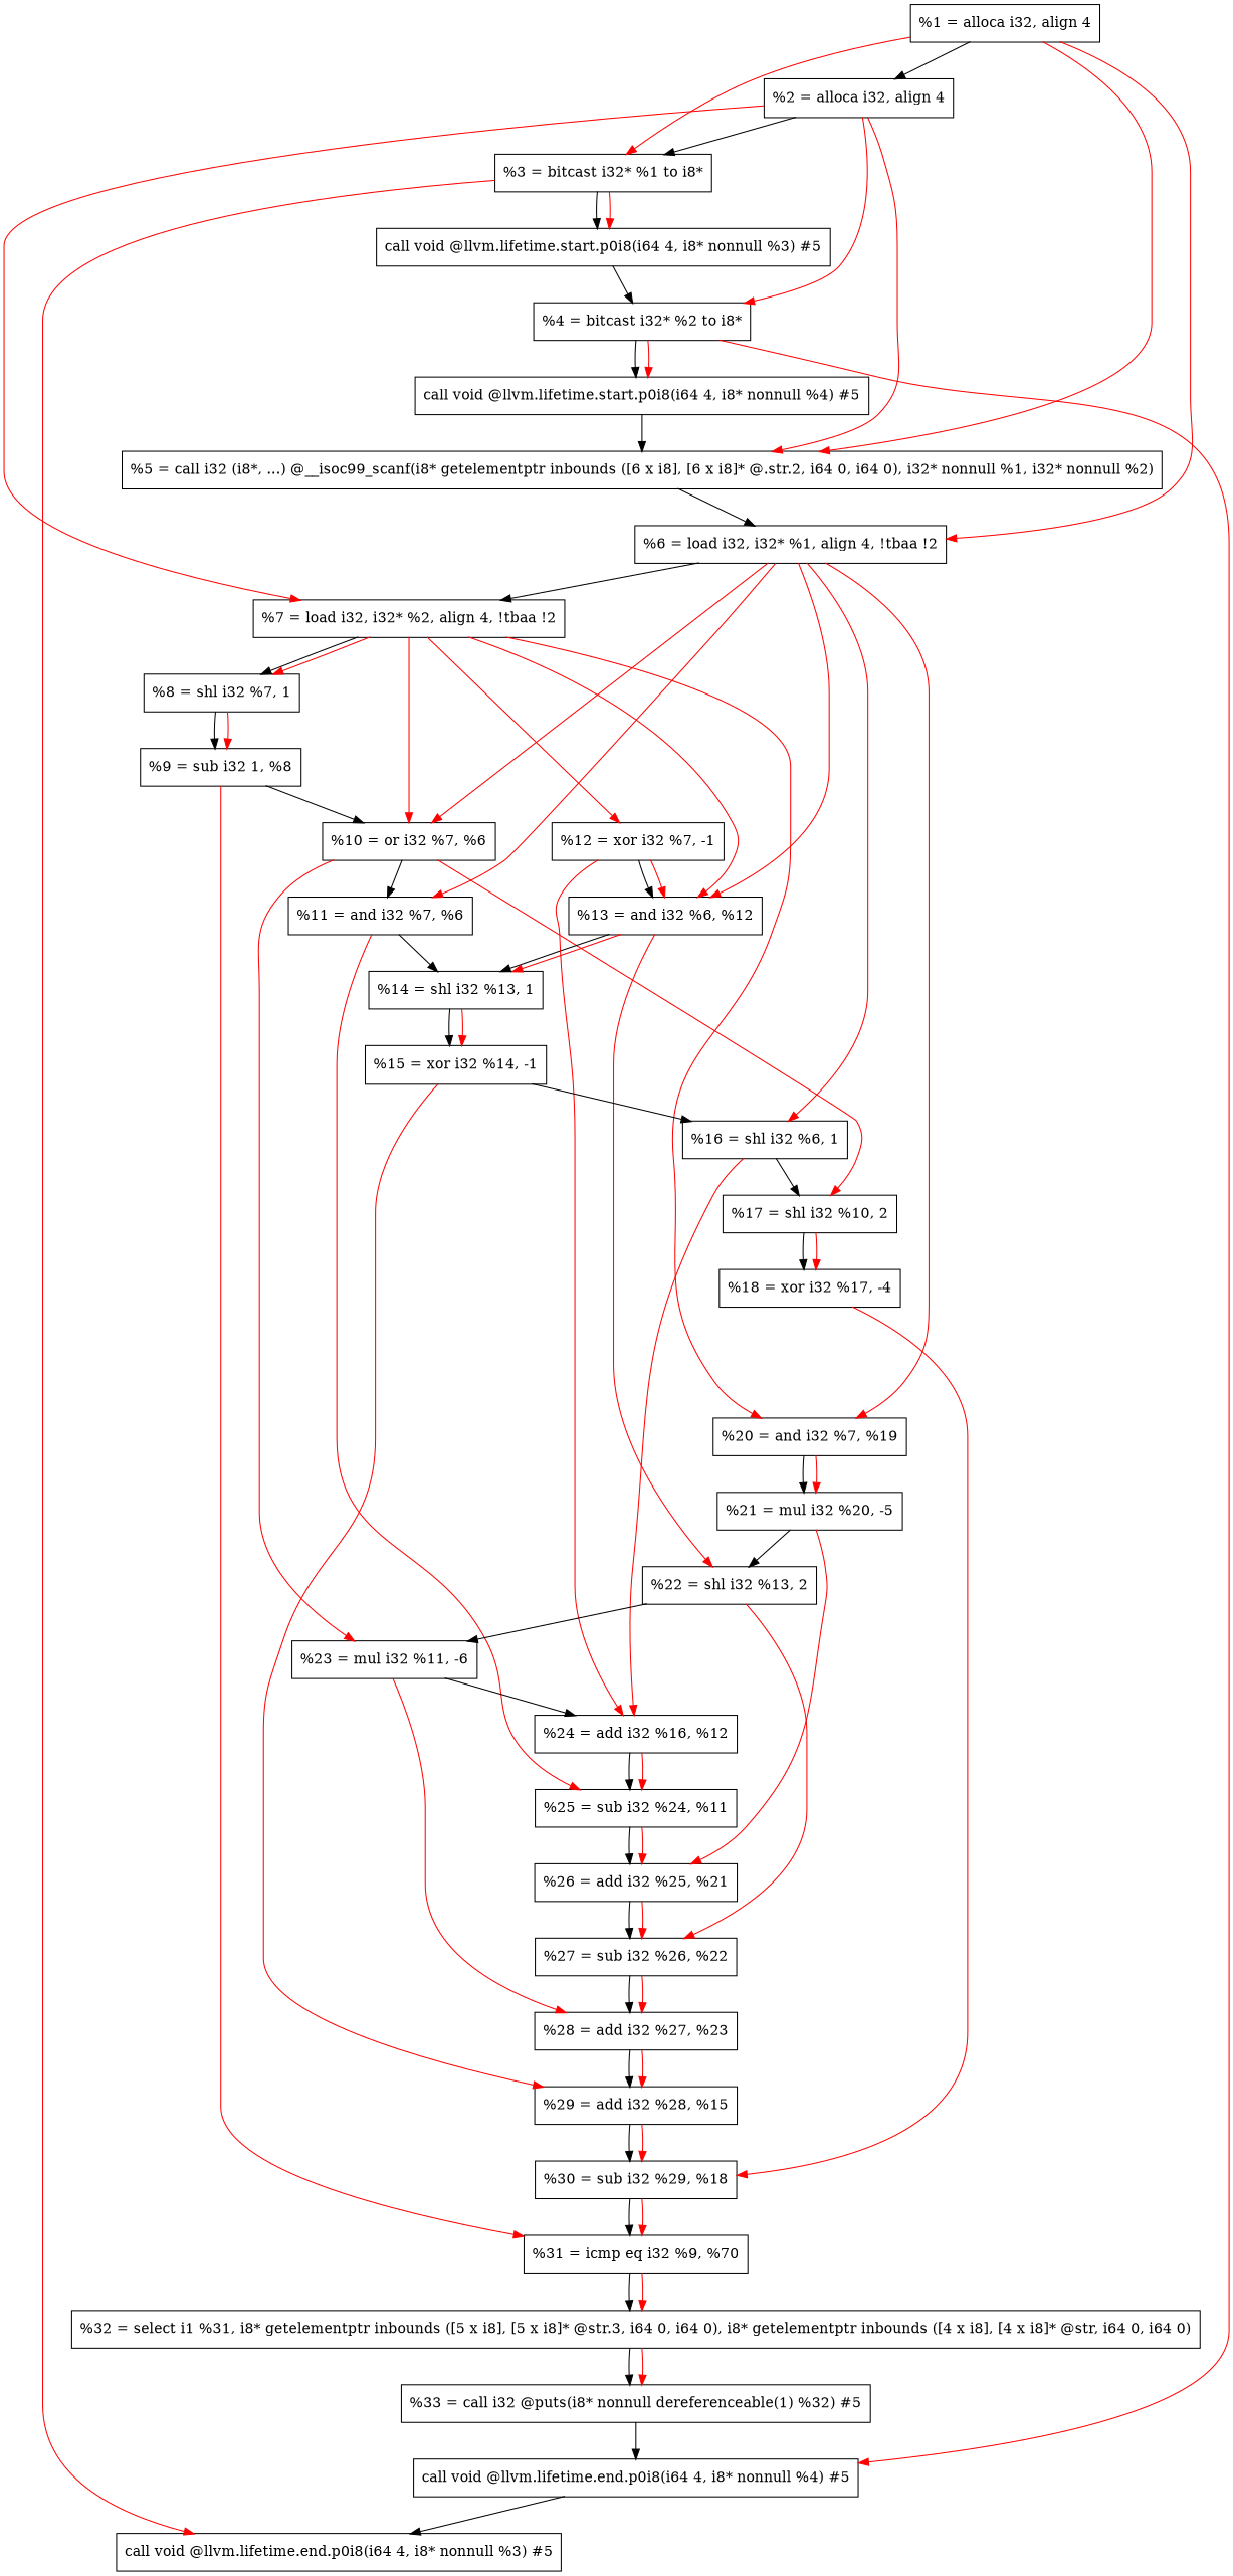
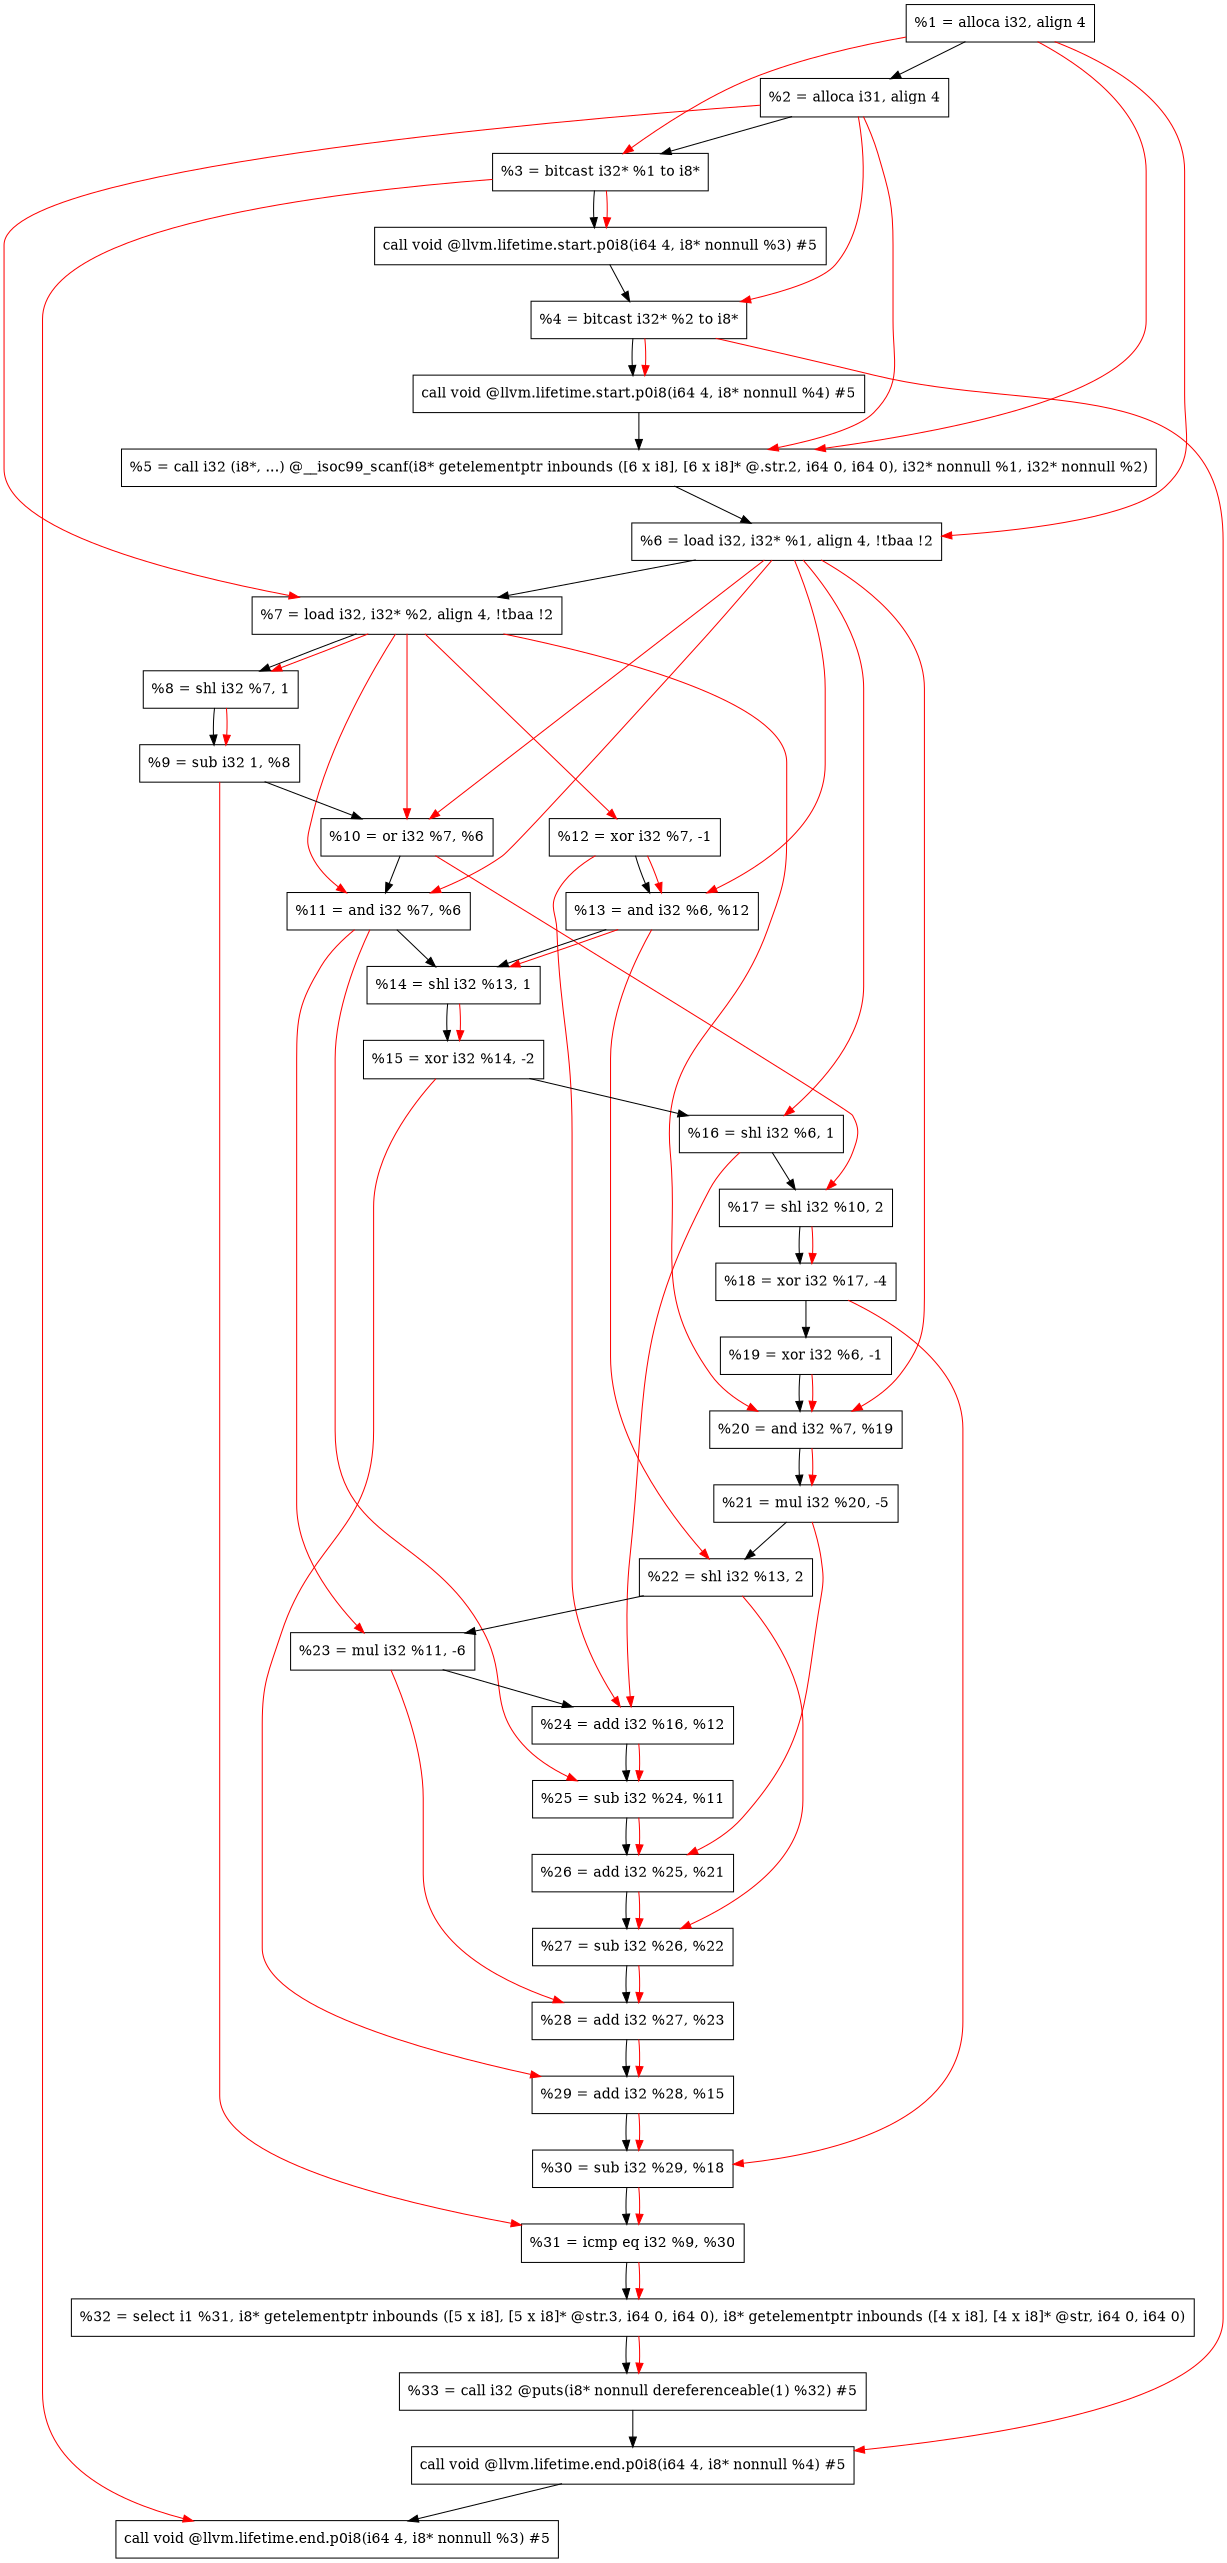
  digraph {
    node [shape=record]
    edge [color=red]
    n1 [label="  %1 = alloca i32, align 4"]
-   n2 [label="  %2 = alloca i32, align 4"]
+   n2 [label="%2 = alloca i31, align 4"]
    n3 [label="  %3 = bitcast i32* %1 to i8*"]
    n4 [label="  %5 = call i32 (i8*, ...) @__isoc99_scanf(i8* getelementptr inbounds ([6 x i8], [6 x i8]* @.str.2, i64 0, i64 0), i32* nonnull %1, i32* nonnull %2)"]
    n5 [label="  %6 = load i32, i32* %1, align 4, !tbaa !2"]
    n6 [label="  %4 = bitcast i32* %2 to i8*"]
    n7 [label="  %7 = load i32, i32* %2, align 4, !tbaa !2"]
    n8 [label="  call void @llvm.lifetime.start.p0i8(i64 4, i8* nonnull %3) #5"]
    n9 [label="  call void @llvm.lifetime.end.p0i8(i64 4, i8* nonnull %3) #5"]
    n10 [label="  %10 = or i32 %7, %6"]
    n11 [label="  %11 = and i32 %7, %6"]
    n12 [label="  %13 = and i32 %6, %12"]
    n13 [label="  %16 = shl i32 %6, 1"]
    n14 [label="  %20 = and i32 %7, %19"]
    n15 [label="  call void @llvm.lifetime.start.p0i8(i64 4, i8* nonnull %4) #5"]
    n16 [label="  call void @llvm.lifetime.end.p0i8(i64 4, i8* nonnull %4) #5"]
    n17 [label="  %8 = shl i32 %7, 1"]
    n18 [label="  %12 = xor i32 %7, -1"]
    n19 [label="  %17 = shl i32 %10, 2"]
    n20 [label="  %23 = mul i32 %11, -6"]
    n21 [label="  %25 = sub i32 %24, %11"]
    n22 [label="  %14 = shl i32 %13, 1"]
    n23 [label="  %22 = shl i32 %13, 2"]
    n24 [label="  %24 = add i32 %16, %12"]
+   n25 [label="  %19 = xor i32 %6, -1"]
    n26 [label="  %9 = sub i32 1, %8"]
    n27 [label="  %21 = mul i32 %20, -5"]
-   n28 [label="%31 = icmp eq i32 %9, %70"]
+   n28 [label="  %31 = icmp eq i32 %9, %30"]
    n29 [label="  %32 = select i1 %31, i8* getelementptr inbounds ([5 x i8], [5 x i8]* @str.3, i64 0, i64 0), i8* getelementptr inbounds ([4 x i8], [4 x i8]* @str, i64 0, i64 0)"]
    n30 [label="  %18 = xor i32 %17, -4"]
    n31 [label="  %28 = add i32 %27, %23"]
    n32 [label="  %26 = add i32 %25, %21"]
-   n33 [label="%15 = xor i32 %14, -1"]
+   n33 [label="  %15 = xor i32 %14, -2"]
    n34 [label="  %27 = sub i32 %26, %22"]
    n35 [label="  %29 = add i32 %28, %15"]
    n36 [label="  %30 = sub i32 %29, %18"]
    n37 [label="  %33 = call i32 @puts(i8* nonnull dereferenceable(1) %32) #5"]
    n1 -> n2 [color=""]
    n1 -> n3
    n1 -> n4
    n1 -> n5
    n2 -> n3 [color=""]
    n2 -> n4
    n2 -> n6
    n2 -> n7
    n3 -> n8 [color=""]
    n3 -> n8
    n3 -> n9
    n4 -> n5 [color=""]
    n5 -> n7 [color=""]
    n5 -> n10
    n5 -> n11
    n5 -> n12
    n5 -> n13
    n5 -> n14
    n6 -> n15 [color=""]
    n6 -> n15
    n6 -> n16
    n7 -> n10
-   n7 -> n12
+   n7 -> n11
    n7 -> n14
    n7 -> n17 [color=""]
    n7 -> n17
    n7 -> n18
    n8 -> n6 [color=""]
    n10 -> n11 [color=""]
    n10 -> n19
-   n10 -> n20
+   n11 -> n20
    n11 -> n21
    n11 -> n22 [color=""]
    n12 -> n22 [color=""]
    n12 -> n22
    n12 -> n23
    n13 -> n19 [color=""]
    n13 -> n24
    n14 -> n27 [color=""]
    n14 -> n27
    n15 -> n4 [color=""]
    n16 -> n9 [color=""]
    n17 -> n26 [color=""]
    n17 -> n26
    n18 -> n12 [color=""]
    n18 -> n12
    n18 -> n24
    n19 -> n30 [color=""]
    n19 -> n30
    n20 -> n24 [color=""]
    n20 -> n31
    n21 -> n32 [color=""]
    n21 -> n32
    n22 -> n33 [color=""]
    n22 -> n33
    n23 -> n20 [color=""]
    n23 -> n34
    n24 -> n21 [color=""]
    n24 -> n21
+   n25 -> n14 [color=""]
+   n25 -> n14
    n26 -> n10 [color=""]
    n26 -> n28
    n27 -> n23 [color=""]
    n27 -> n32
    n28 -> n29 [color=""]
    n28 -> n29
    n29 -> n37 [color=""]
    n29 -> n37
+   n30 -> n25 [color=""]
    n30 -> n36
    n31 -> n35 [color=""]
    n31 -> n35
    n32 -> n34 [color=""]
    n32 -> n34
    n33 -> n13 [color=""]
    n33 -> n35
    n34 -> n31 [color=""]
    n34 -> n31
    n35 -> n36 [color=""]
    n35 -> n36
    n36 -> n28 [color=""]
    n36 -> n28
    n37 -> n16 [color=""]
  }
